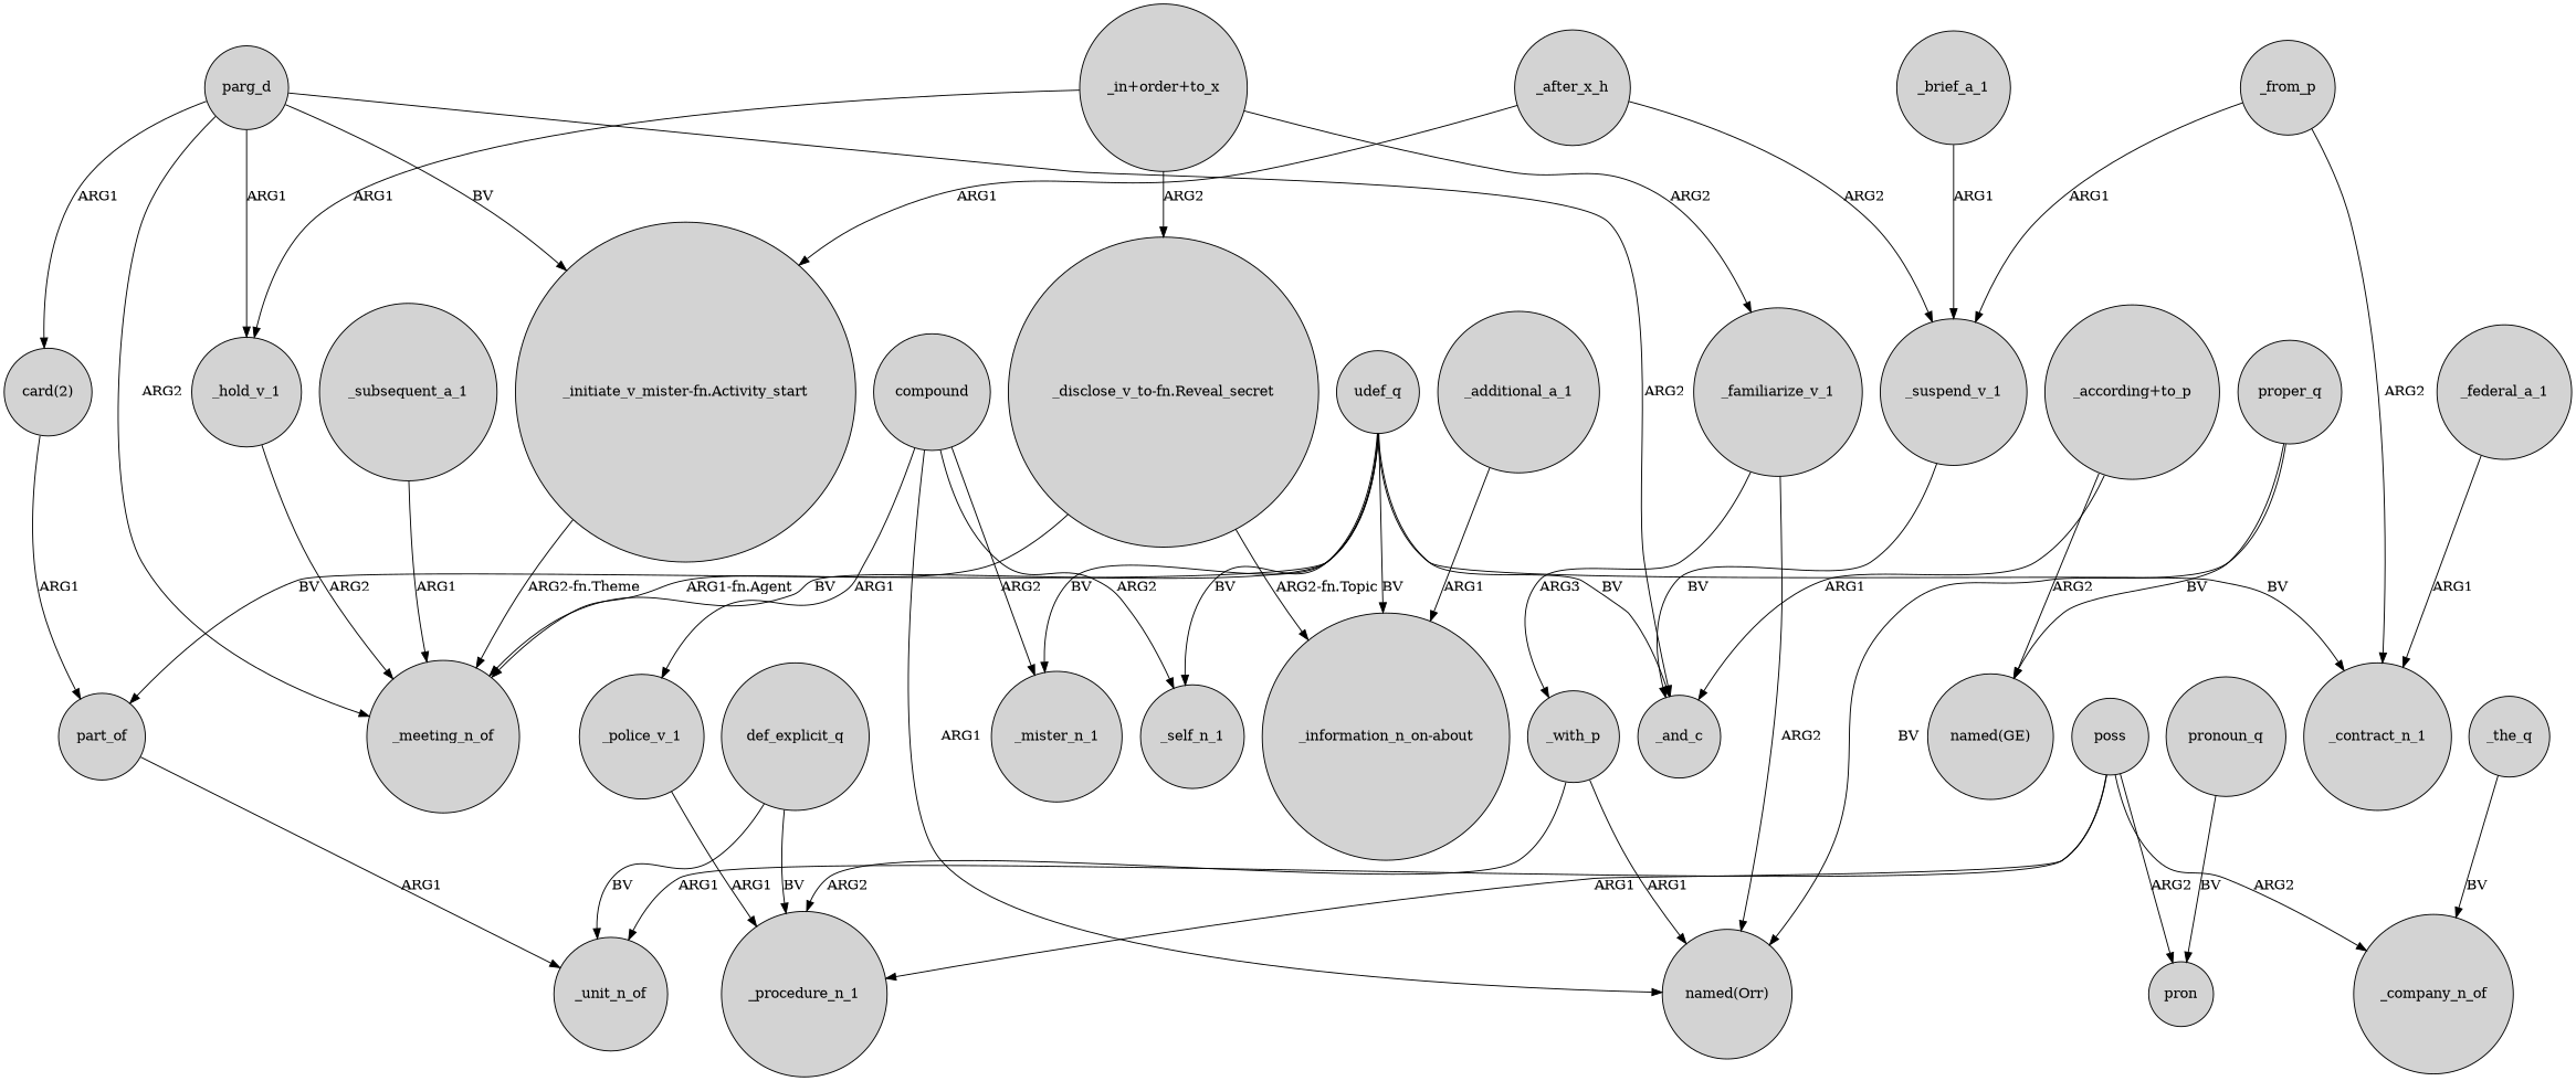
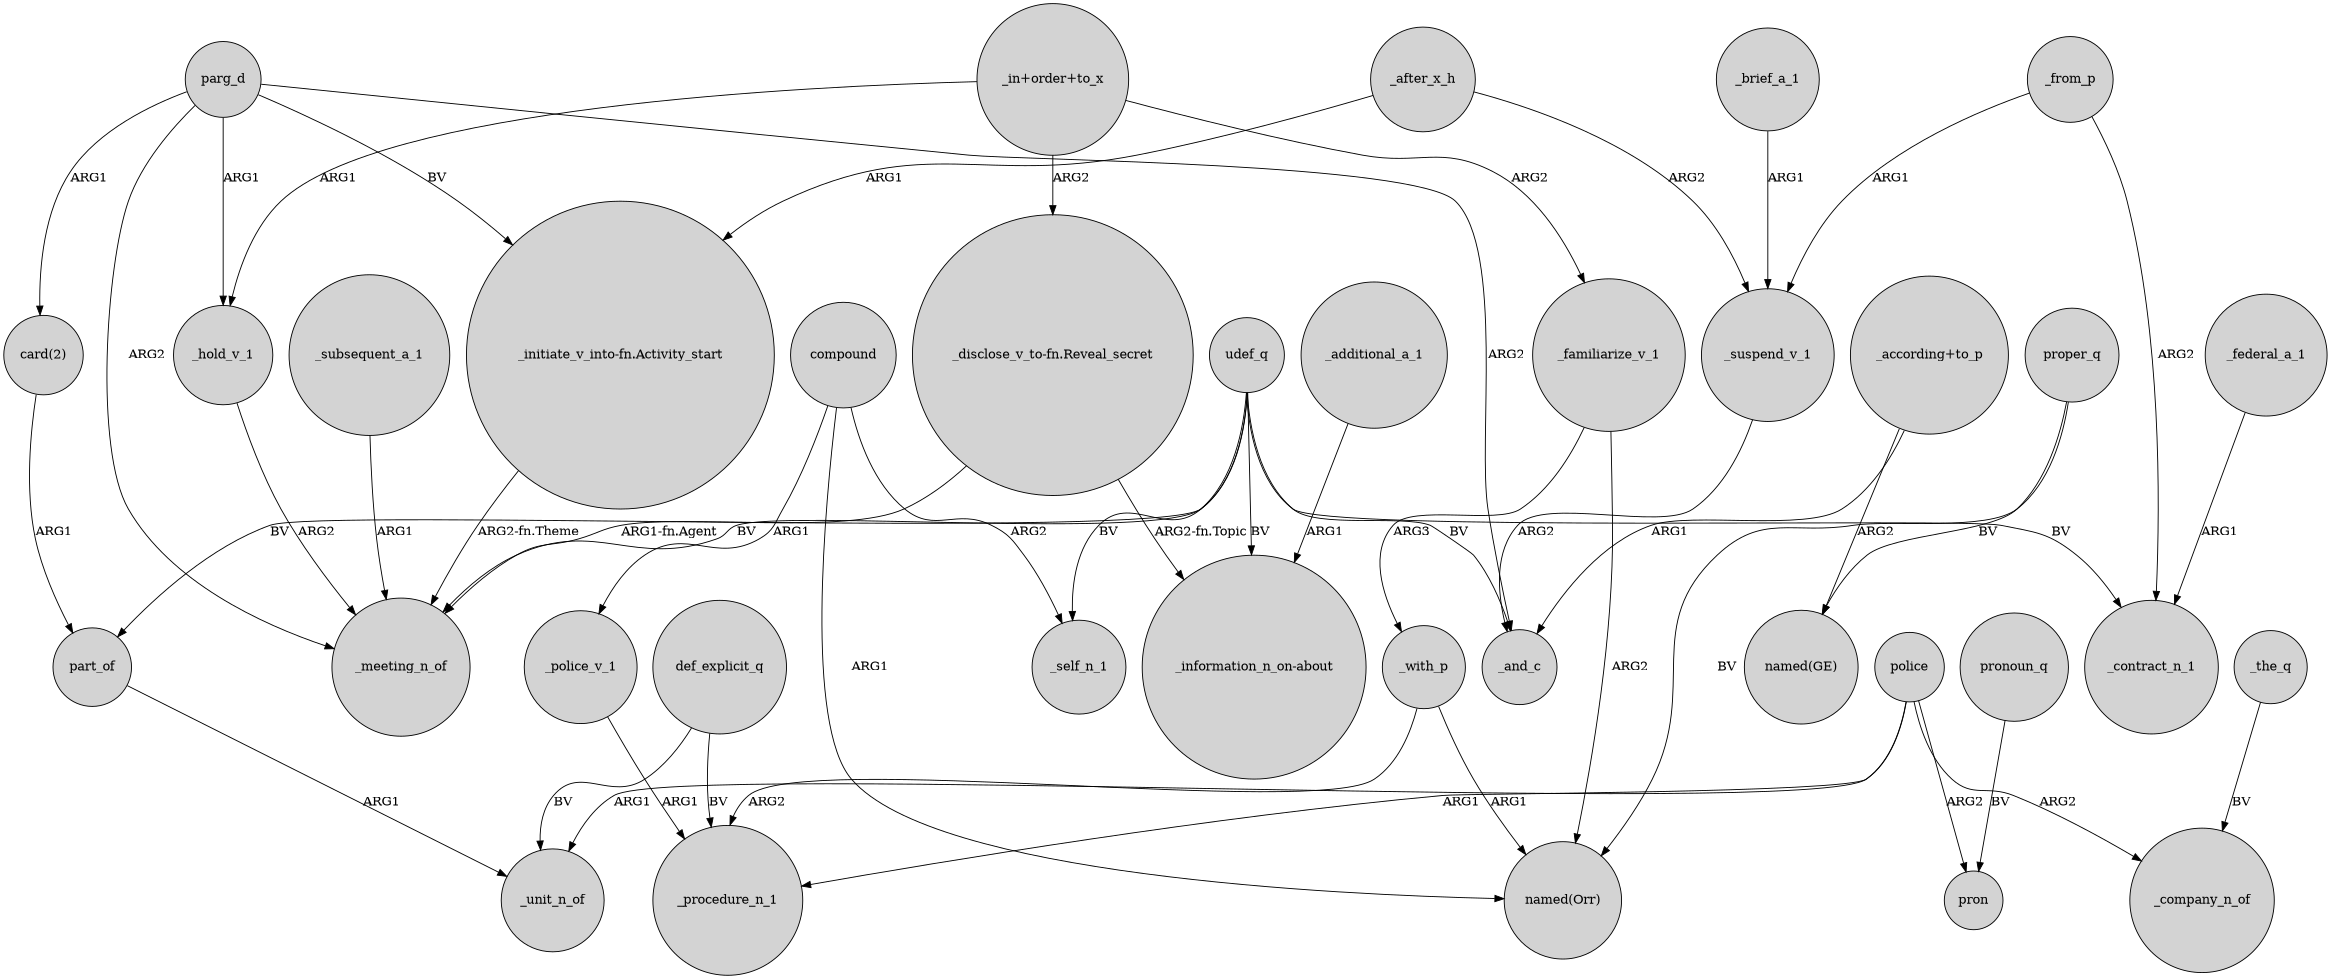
  digraph {
    node [shape=circle style=filled]
    "_disclose_v_to-fn.Reveal_secret"
    _meeting_n_of
    "_information_n_on-about"
    udef_q
    part_of
    _and_c
-   _mister_n_1
    _contract_n_1
    _self_n_1
    _unit_n_of
    _from_p
    _suspend_v_1
-   poss
+   poss [label=police]
    pron
    _procedure_n_1
    _company_n_of
    parg_d
    _hold_v_1
-   "_initiate_v_into-fn.Activity_start" [label="_initiate_v_mister-fn.Activity_start"]
+   "_initiate_v_into-fn.Activity_start"
    "card(2)"
    def_explicit_q
    compound
    _police_v_1
    "named(Orr)"
    proper_q
    "named(GE)"
    _after_x_h
    "_in+order+to_x"
    _familiarize_v_1
    _with_p
    _federal_a_1
    _the_q
    _brief_a_1
    "_according+to_p"
    pronoun_q
    _additional_a_1
    _subsequent_a_1
    "_disclose_v_to-fn.Reveal_secret" -> _meeting_n_of [label="ARG1-fn.Agent"]
    "_disclose_v_to-fn.Reveal_secret" -> "_information_n_on-about" [label="ARG2-fn.Topic"]
    udef_q -> _meeting_n_of [label=BV]
    udef_q -> "_information_n_on-about" [label=BV]
    udef_q -> part_of [label=BV]
    udef_q -> _and_c [label=BV]
-   udef_q -> _mister_n_1 [label=BV]
    udef_q -> _contract_n_1 [label=BV]
    udef_q -> _self_n_1 [label=BV]
    part_of -> _unit_n_of [label=ARG1]
    _from_p -> _contract_n_1 [label=ARG2]
    _from_p -> _suspend_v_1 [label=ARG1]
-   _suspend_v_1 -> _and_c [label=BV]
+   _suspend_v_1 -> _and_c [label=ARG2]
    poss -> _unit_n_of [label=ARG1]
    poss -> pron [label=ARG2]
    poss -> _procedure_n_1 [label=ARG1]
    poss -> _company_n_of [label=ARG2]
    parg_d -> _meeting_n_of [label=ARG2]
    parg_d -> _and_c [label=ARG2]
    parg_d -> _hold_v_1 [label=ARG1]
    parg_d -> "_initiate_v_into-fn.Activity_start" [label=BV]
    parg_d -> "card(2)" [label=ARG1]
    _hold_v_1 -> _meeting_n_of [label=ARG2]
    "_initiate_v_into-fn.Activity_start" -> _meeting_n_of [label="ARG2-fn.Theme"]
    "card(2)" -> part_of [label=ARG1]
    def_explicit_q -> _unit_n_of [label=BV]
    def_explicit_q -> _procedure_n_1 [label=BV]
-   compound -> _mister_n_1 [label=ARG2]
    compound -> _self_n_1 [label=ARG2]
    compound -> _police_v_1 [label=ARG1]
    compound -> "named(Orr)" [label=ARG1]
    _police_v_1 -> _procedure_n_1 [label=ARG1]
    proper_q -> "named(Orr)" [label=BV]
    proper_q -> "named(GE)" [label=BV]
    _after_x_h -> _suspend_v_1 [label=ARG2]
    _after_x_h -> "_initiate_v_into-fn.Activity_start" [label=ARG1]
    "_in+order+to_x" -> "_disclose_v_to-fn.Reveal_secret" [label=ARG2]
    "_in+order+to_x" -> _hold_v_1 [label=ARG1]
    "_in+order+to_x" -> _familiarize_v_1 [label=ARG2]
    _familiarize_v_1 -> "named(Orr)" [label=ARG2]
    _familiarize_v_1 -> _with_p [label=ARG3]
    _with_p -> _procedure_n_1 [label=ARG2]
    _with_p -> "named(Orr)" [label=ARG1]
    _federal_a_1 -> _contract_n_1 [label=ARG1]
    _the_q -> _company_n_of [label=BV]
    _brief_a_1 -> _suspend_v_1 [label=ARG1]
    "_according+to_p" -> _and_c [label=ARG1]
    "_according+to_p" -> "named(GE)" [label=ARG2]
    pronoun_q -> pron [label=BV]
    _additional_a_1 -> "_information_n_on-about" [label=ARG1]
    _subsequent_a_1 -> _meeting_n_of [label=ARG1]
  }
